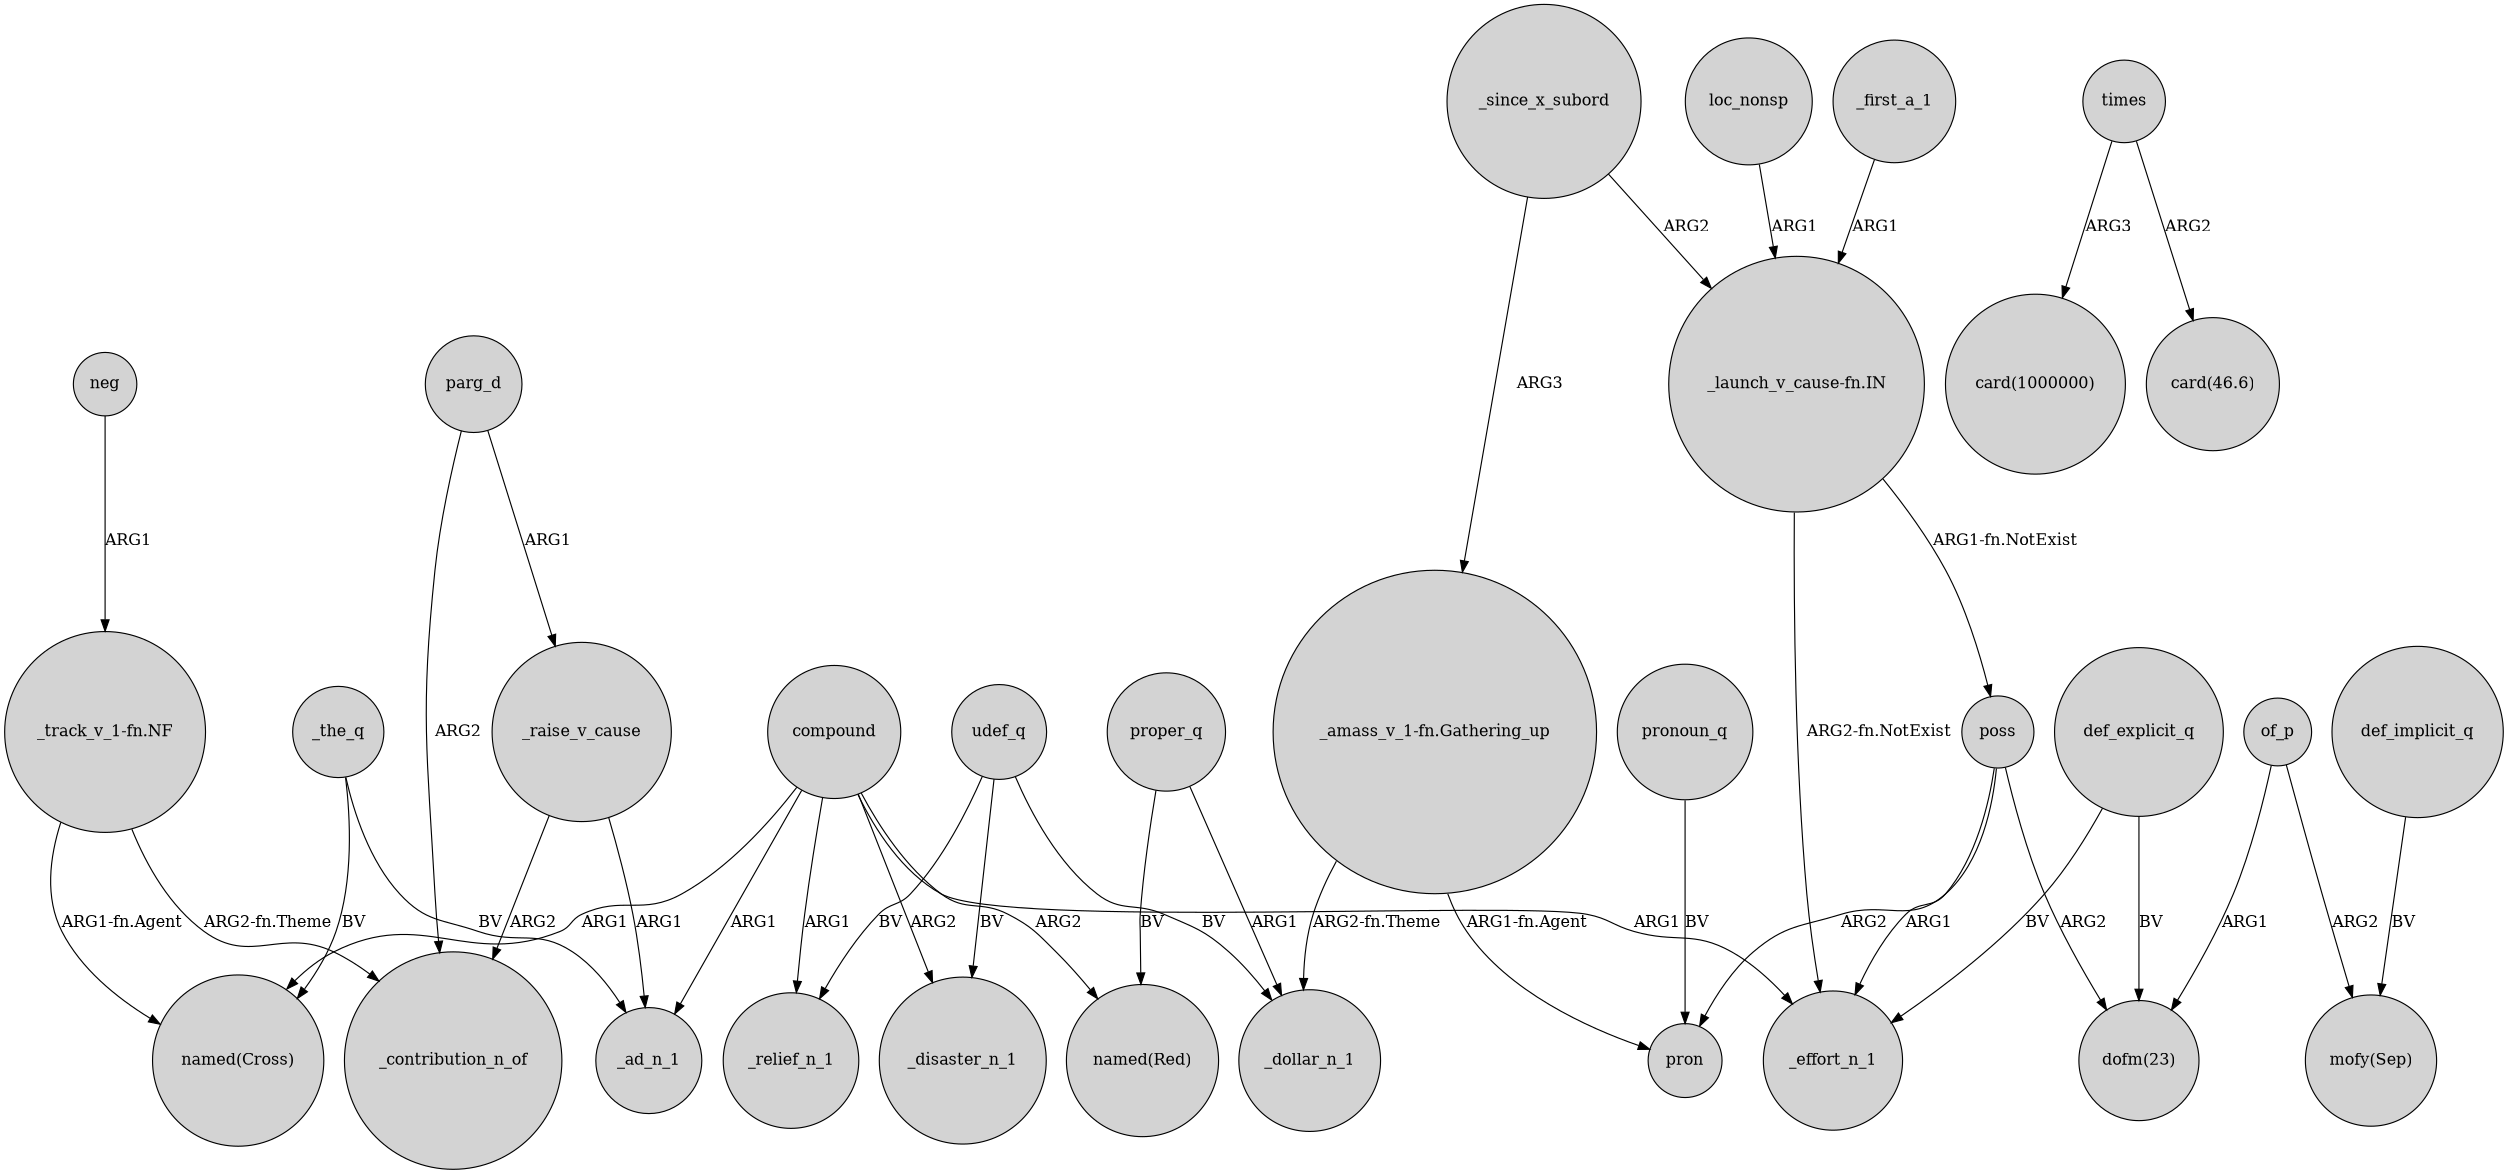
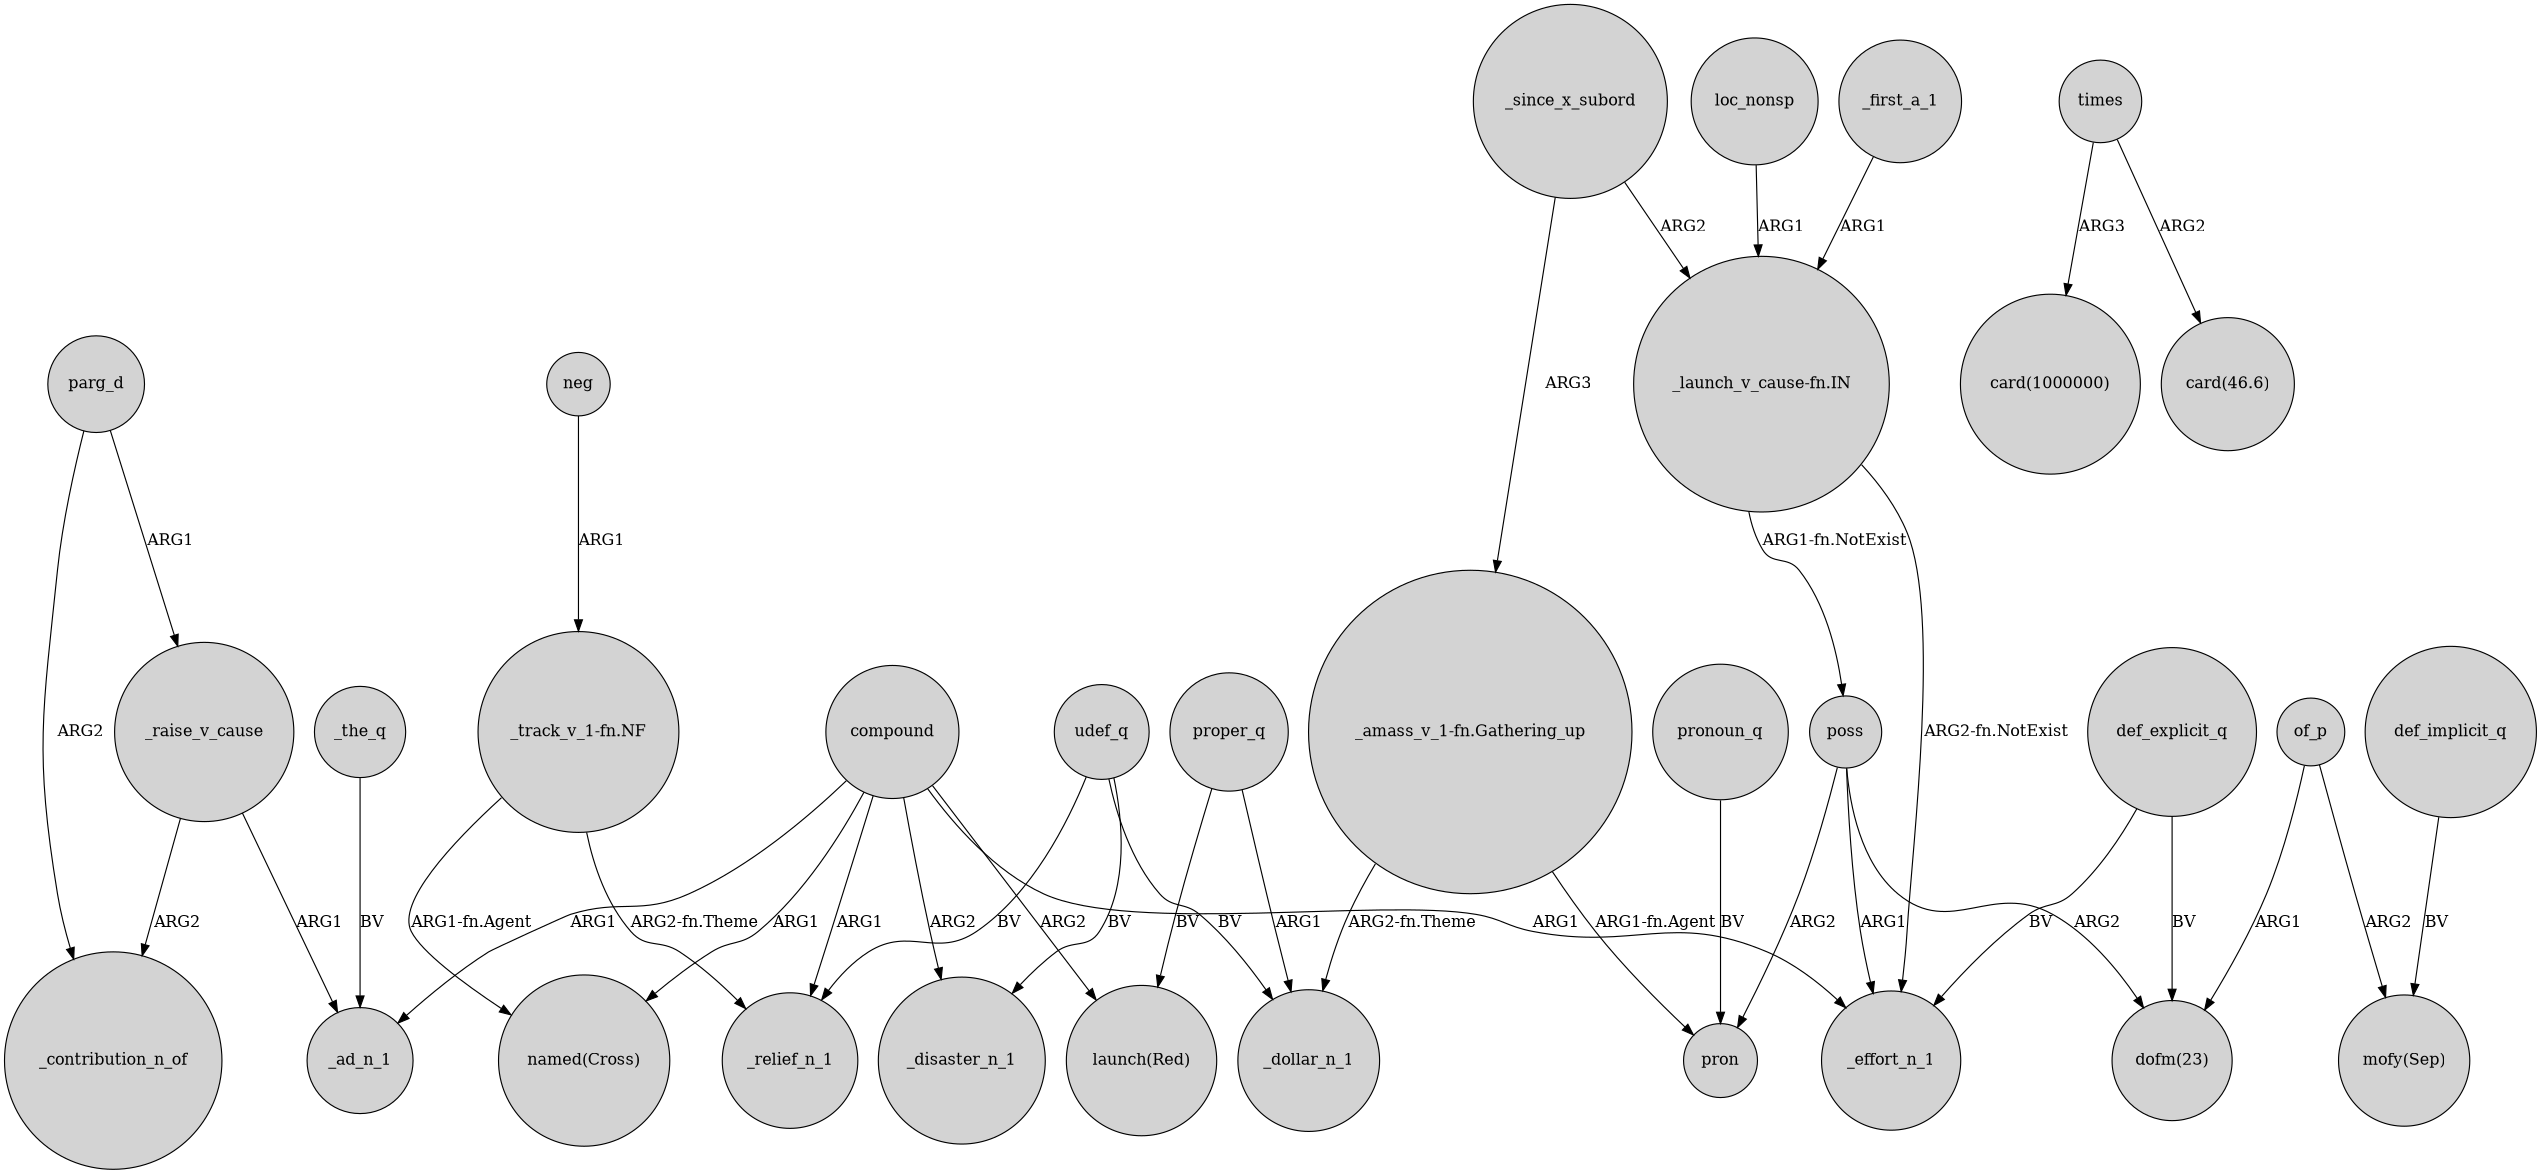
  digraph {
    node [shape=circle style=filled]
    "_track_v_1-fn.NF"
    "named(Cross)"
    _contribution_n_of
    _the_q
    _ad_n_1
    udef_q
    _dollar_n_1
    _disaster_n_1
    _relief_n_1
    "_launch_v_cause-fn.IN"
    _effort_n_1
    poss
    parg_d
    _raise_v_cause
    pron
    "dofm(23)"
    loc_nonsp
    "_amass_v_1-fn.Gathering_up"
    of_p
    "mofy(Sep)"
    compound
-   "named(Red)"
+   "named(Red)" [label="launch(Red)"]
    _first_a_1
    pronoun_q
    times
    "card(1000000)"
    "card(46.6)"
    _since_x_subord
    def_implicit_q
    neg
    def_explicit_q
    proper_q
    "_track_v_1-fn.NF" -> "named(Cross)" [label="ARG1-fn.Agent"]
-   "_track_v_1-fn.NF" -> _contribution_n_of [label="ARG2-fn.Theme"]
-   _the_q -> "named(Cross)" [label=BV]
+   "_track_v_1-fn.NF" -> _relief_n_1 [label="ARG2-fn.Theme"]
    _the_q -> _ad_n_1 [label=BV]
    udef_q -> _dollar_n_1 [label=BV]
    udef_q -> _disaster_n_1 [label=BV]
    udef_q -> _relief_n_1 [label=BV]
    "_launch_v_cause-fn.IN" -> _effort_n_1 [label="ARG2-fn.NotExist"]
    "_launch_v_cause-fn.IN" -> poss [label="ARG1-fn.NotExist"]
    poss -> _effort_n_1 [label=ARG1]
    poss -> pron [label=ARG2]
    poss -> "dofm(23)" [label=ARG2]
    parg_d -> _contribution_n_of [label=ARG2]
    parg_d -> _raise_v_cause [label=ARG1]
    _raise_v_cause -> _contribution_n_of [label=ARG2]
    _raise_v_cause -> _ad_n_1 [label=ARG1]
    loc_nonsp -> "_launch_v_cause-fn.IN" [label=ARG1]
    "_amass_v_1-fn.Gathering_up" -> _dollar_n_1 [label="ARG2-fn.Theme"]
    "_amass_v_1-fn.Gathering_up" -> pron [label="ARG1-fn.Agent"]
    of_p -> "dofm(23)" [label=ARG1]
    of_p -> "mofy(Sep)" [label=ARG2]
    compound -> "named(Cross)" [label=ARG1]
    compound -> _ad_n_1 [label=ARG1]
    compound -> _disaster_n_1 [label=ARG2]
    compound -> _relief_n_1 [label=ARG1]
    compound -> _effort_n_1 [label=ARG1]
    compound -> "named(Red)" [label=ARG2]
    _first_a_1 -> "_launch_v_cause-fn.IN" [label=ARG1]
    pronoun_q -> pron [label=BV]
    times -> "card(1000000)" [label=ARG3]
    times -> "card(46.6)" [label=ARG2]
    _since_x_subord -> "_launch_v_cause-fn.IN" [label=ARG2]
    _since_x_subord -> "_amass_v_1-fn.Gathering_up" [label=ARG3]
    def_implicit_q -> "mofy(Sep)" [label=BV]
    neg -> "_track_v_1-fn.NF" [label=ARG1]
    def_explicit_q -> _effort_n_1 [label=BV]
    def_explicit_q -> "dofm(23)" [label=BV]
    proper_q -> _dollar_n_1 [label=ARG1]
    proper_q -> "named(Red)" [label=BV]
  }
